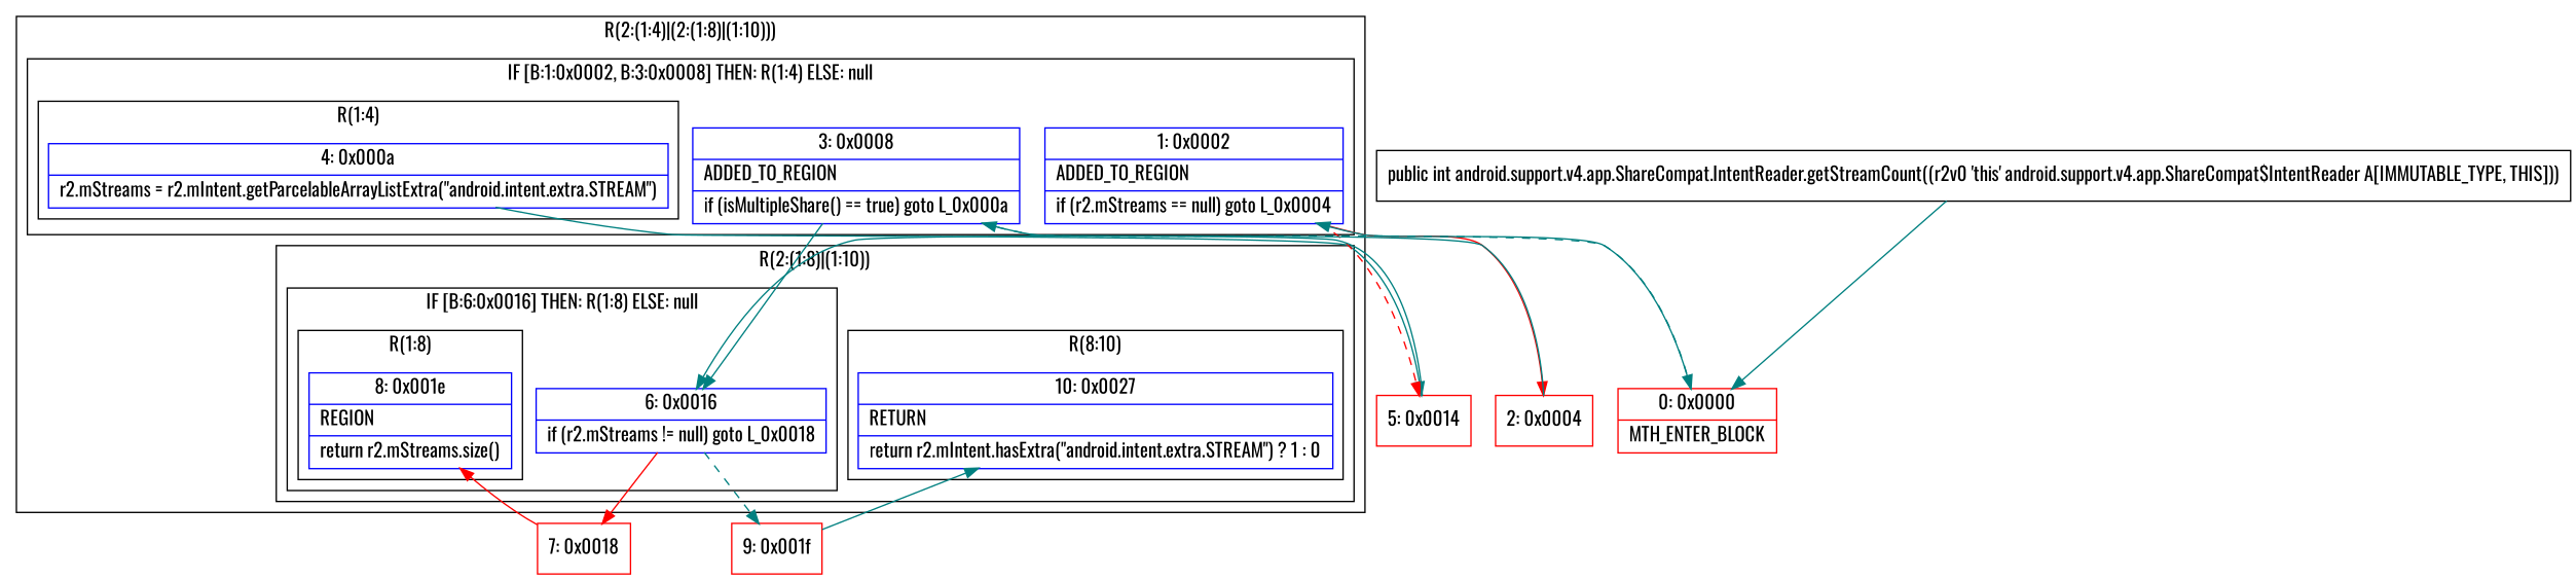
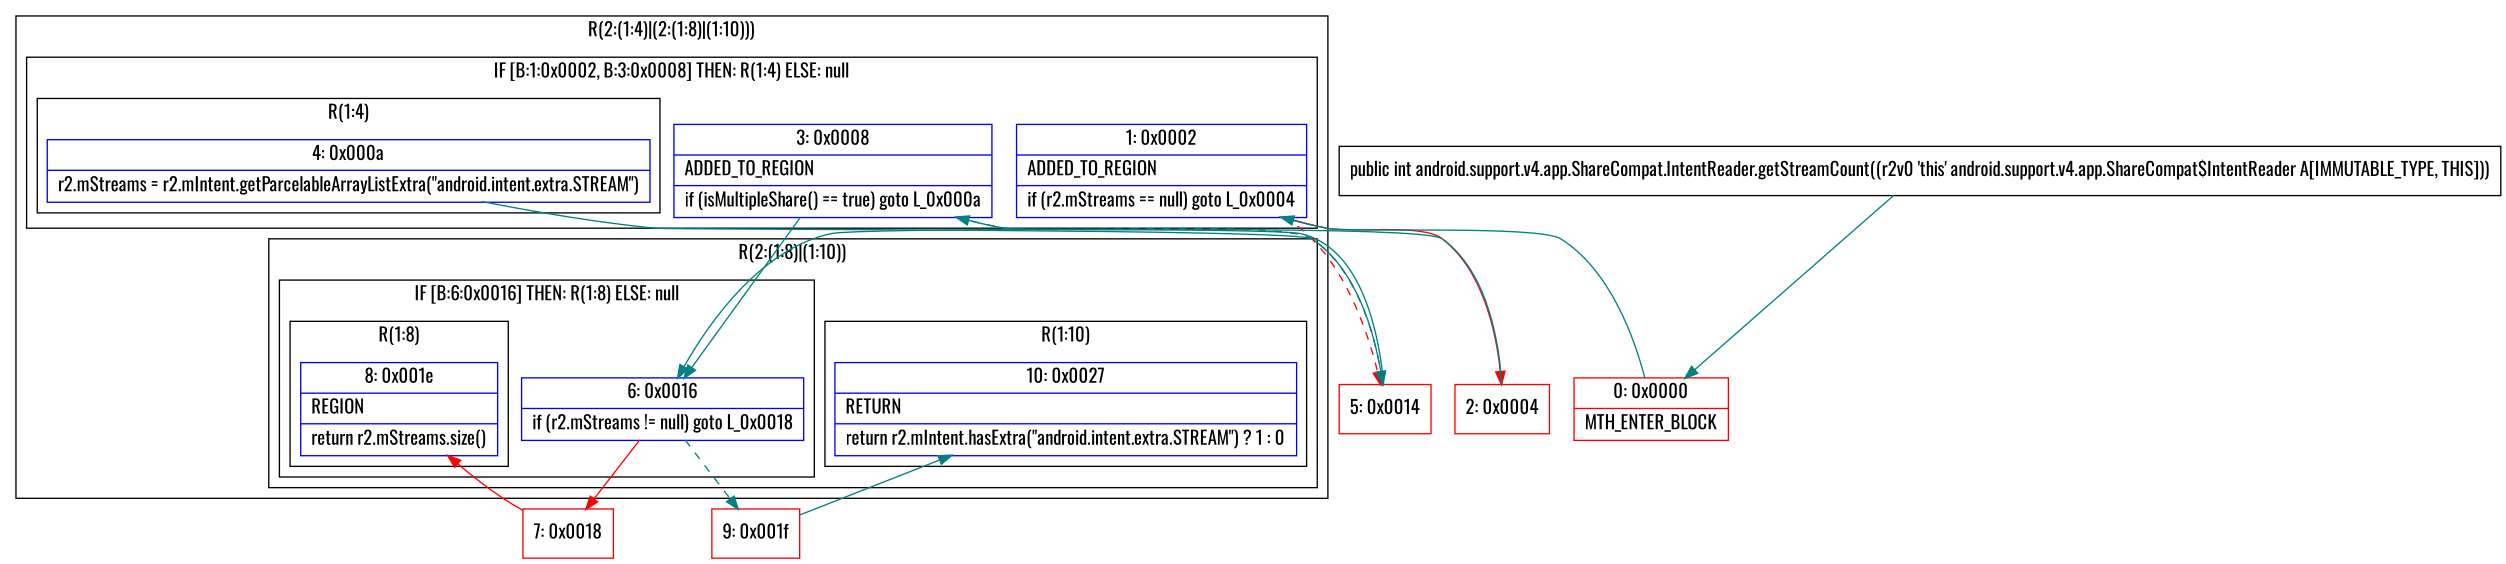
  digraph {
    fontname=Oswald
    node [color=blue fontname=Oswald shape=record]
    edge [color=teal fontname=Oswald]
    n1 [label="{4\:\ 0x000a|r2.mStreams = r2.mIntent.getParcelableArrayListExtra(\"android.intent.extra.STREAM\")\l}"]
    n2 [label="{1\:\ 0x0002|ADDED_TO_REGION\l|if (r2.mStreams == null) goto L_0x0004\l}"]
    n3 [label="{3\:\ 0x0008|ADDED_TO_REGION\l|if (isMultipleShare() == true) goto L_0x000a\l}"]
    n4 [label="{8\:\ 0x001e|REGION\l|return r2.mStreams.size()\l}"]
    n5 [label="{6\:\ 0x0016|if (r2.mStreams != null) goto L_0x0018\l}"]
    n6 [label="{10\:\ 0x0027|RETURN\l|return r2.mIntent.hasExtra(\"android.intent.extra.STREAM\") ? 1 : 0\l}"]
    n7 [color=red label="{5\:\ 0x0014}"]
    n8 [color=red label="{2\:\ 0x0004}"]
    n9 [color=red label="{7\:\ 0x0018}"]
    n10 [color=red label="{9\:\ 0x001f}"]
    n11 [color=red label="{0\:\ 0x0000|MTH_ENTER_BLOCK\l}"]
    n12 [label="{public int android.support.v4.app.ShareCompat.IntentReader.getStreamCount((r2v0 'this' android.support.v4.app.ShareCompat$IntentReader A[IMMUTABLE_TYPE, THIS])) }" color=""]
    subgraph cluster_1 {
      label="R(2:(1:4)|(2:(1:8)|(1:10)))"
      subgraph cluster_2 {
        label="IF [B:1:0x0002, B:3:0x0008] THEN: R(1:4) ELSE: null"
        n2
        n3
        subgraph cluster_3 {
          label="R(1:4)"
          n1
        }
      }
      subgraph cluster_4 {
        label="R(2:(1:8)|(1:10))"
        subgraph cluster_5 {
          label="IF [B:6:0x0016] THEN: R(1:8) ELSE: null"
          n5
          subgraph cluster_6 {
            label="R(1:8)"
            n4
          }
        }
        subgraph cluster_7 {
-         label="R(8:10)"
+         label="R(1:10)"
          n6
        }
      }
    }
    n1 -> n7
    n2 -> n7 [color=red style=dashed]
    n2 -> n8 [color=red]
    n3 -> n5
-   n3 -> n11 [style=dashed]
+   n3 -> n7 [style=dashed]
    n5 -> n9 [color=red]
    n5 -> n10 [style=dashed]
    n7 -> n5
    n8 -> n3
    n9 -> n4 [color=red]
    n10 -> n6
    n11 -> n2
    n12 -> n11
  }
